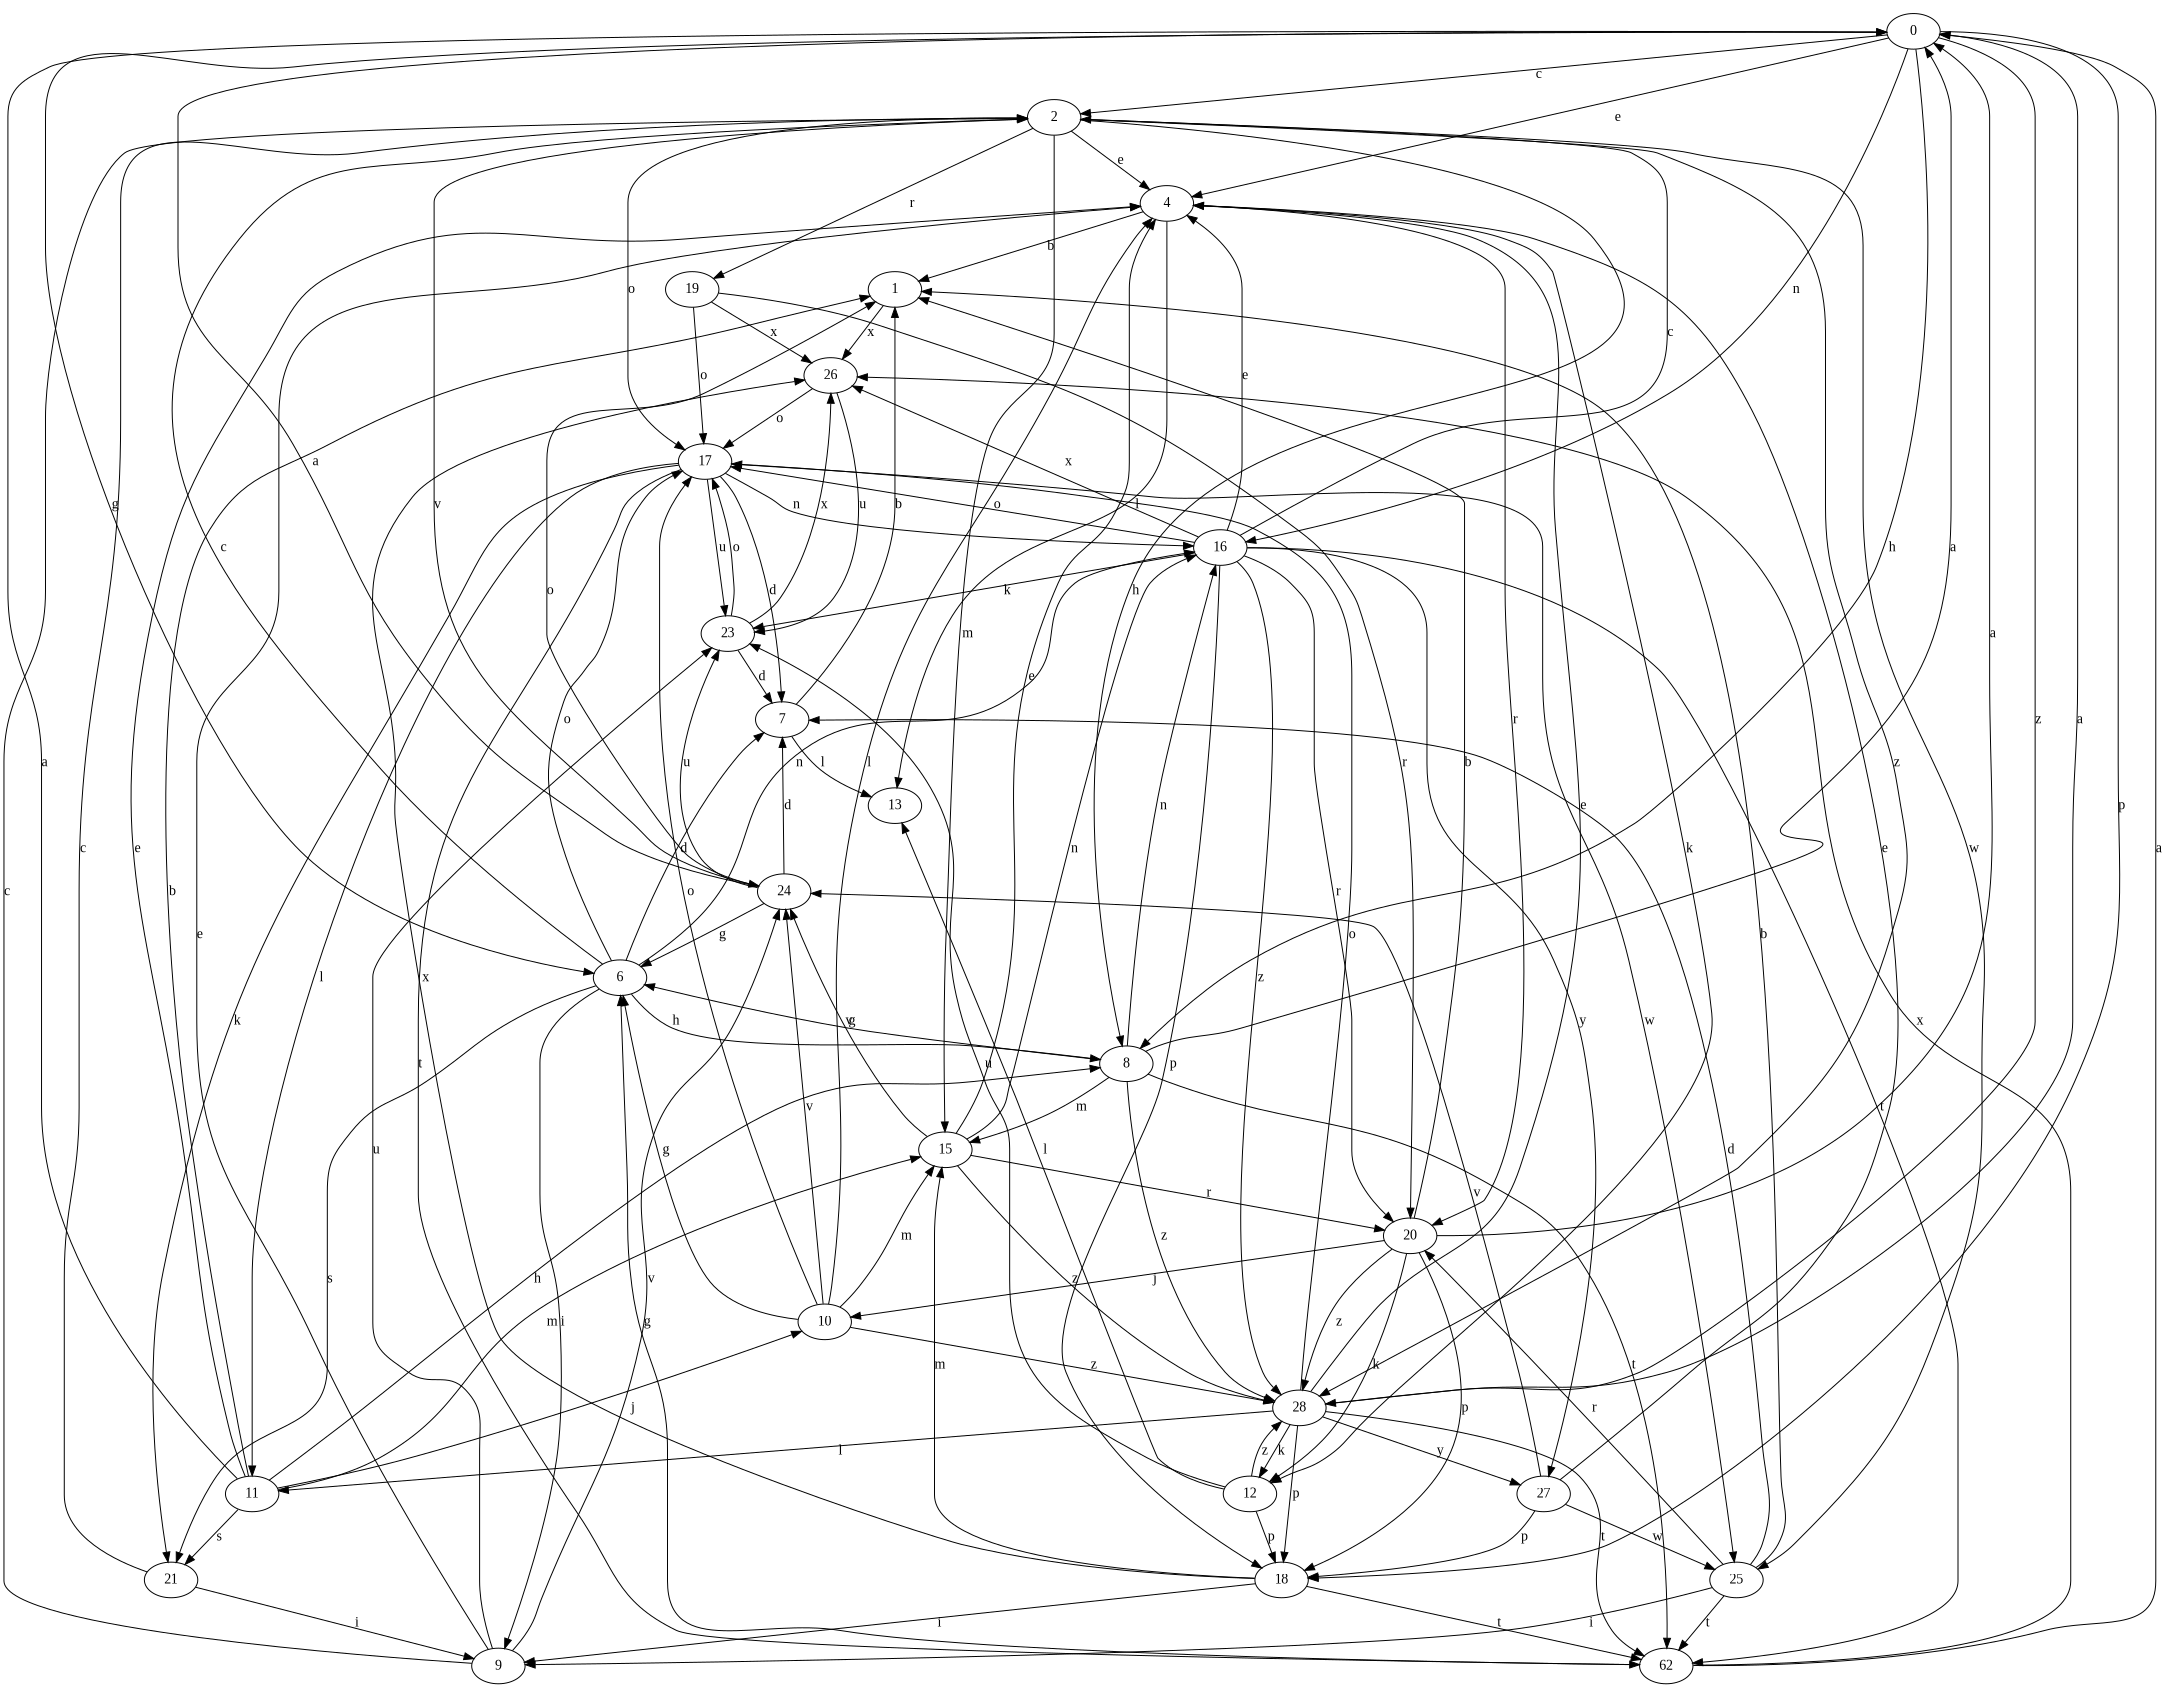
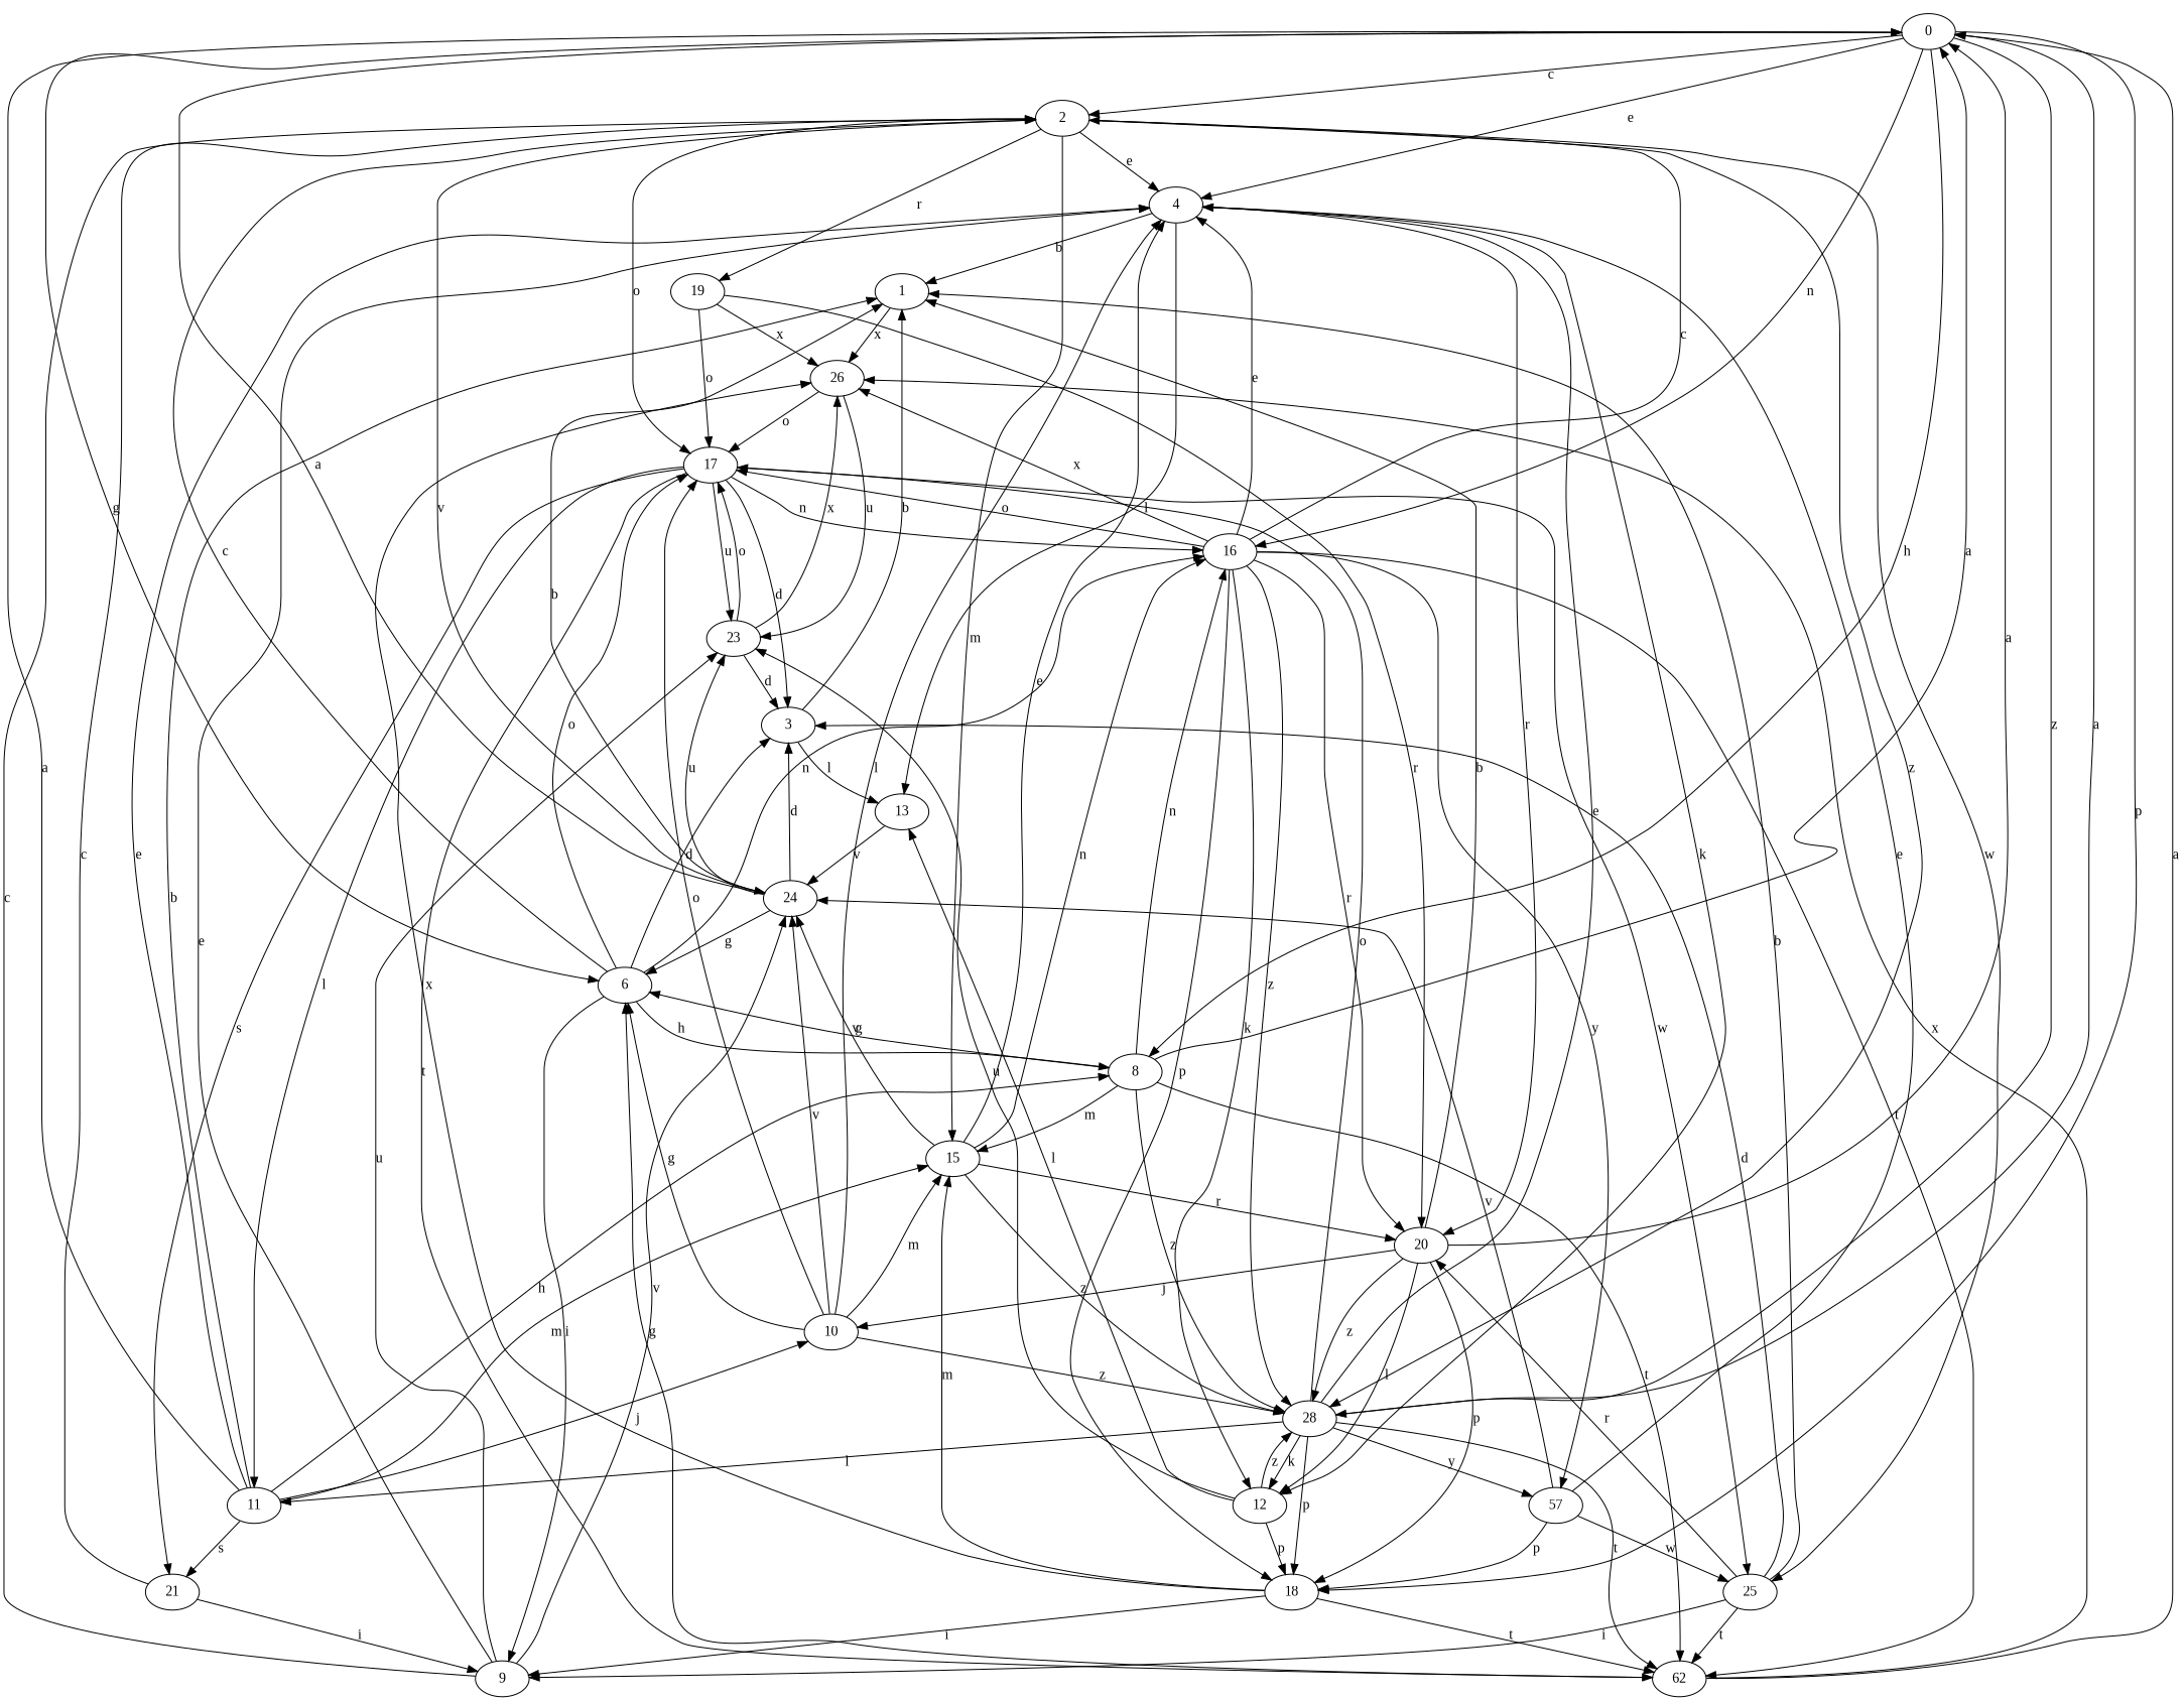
  strict digraph {
    fontname="Liberation Serif"
    node [fontname="Liberation Serif"]
    edge [fontname="Liberation Serif"]
    0
    2
    4
    6
    8
    16
    18
    28
    15
    17
    19
    24
    25
    1
    13
    12
    20
-   3 [label=7]
+   3
    9
    21
    n21 [label=62]
    26
-   27
+   27 [label=57]
    n24 [label=11]
    23
    10
    0 -> 2 [label=c]
    0 -> 4 [label=e]
    0 -> 6 [label=g]
    0 -> 8 [label=h]
    0 -> 16 [label=n]
    0 -> 18 [label=p]
    0 -> 28 [label=z]
    2 -> 4 [label=e]
-   2 -> 8 [label=h]
    2 -> 28 [label=z]
    2 -> 15 [label=m]
    2 -> 17 [label=o]
    2 -> 19 [label=r]
    2 -> 24 [label=v]
    2 -> 25 [label=w]
    4 -> 1 [label=b]
    4 -> 13 [label=l]
    4 -> 12 [label=k]
    4 -> 20 [label=r]
    6 -> 2 [label=c]
    6 -> 8 [label=h]
    6 -> 16 [label=n]
    6 -> 17 [label=o]
    6 -> 3 [label=d]
    6 -> 9 [label=i]
-   6 -> 21 [label=s]
    8 -> 0 [label=a]
    8 -> 6 [label=g]
    8 -> 16 [label=n]
    8 -> 28 [label=z]
    8 -> 15 [label=m]
    8 -> n21 [label=t]
    16 -> 2 [label=c]
    16 -> 4 [label=e]
    16 -> 18 [label=p]
    16 -> 28 [label=z]
    16 -> 17 [label=o]
-   16 -> 23 [label=k]
+   16 -> 12 [label=k]
    16 -> 20 [label=r]
    16 -> n21 [label=t]
    16 -> 26 [label=x]
    16 -> 27 [label=y]
    18 -> 15 [label=m]
    18 -> 9 [label=i]
    18 -> n21 [label=t]
    18 -> 26 [label=x]
    28 -> 0 [label=a]
    28 -> 4 [label=e]
    28 -> 18 [label=p]
    28 -> 17 [label=o]
    28 -> 12 [label=k]
    28 -> n21 [label=t]
    28 -> 27 [label=y]
    28 -> n24 [label=l]
    15 -> 4 [label=e]
    15 -> 16 [label=n]
    15 -> 28 [label=z]
    15 -> 24 [label=v]
    15 -> 20 [label=r]
    17 -> 16 [label=n]
    17 -> 25 [label=w]
    17 -> 3 [label=d]
-   17 -> 21 [label=k]
+   17 -> 21 [label=s]
    17 -> n21 [label=t]
    17 -> n24 [label=l]
    17 -> 23 [label=u]
    19 -> 17 [label=o]
    19 -> 20 [label=r]
    19 -> 26 [label=x]
    24 -> 0 [label=a]
    24 -> 6 [label=g]
-   24 -> 1 [label=o]
+   24 -> 1 [label=b]
    24 -> 3 [label=d]
    24 -> 23 [label=u]
    25 -> 1 [label=b]
    25 -> 20 [label=r]
    25 -> 3 [label=d]
    25 -> 9 [label=i]
    25 -> n21 [label=t]
    1 -> 26 [label=x]
+   13 -> 24 [label=v]
    12 -> 18 [label=p]
    12 -> 28 [label=z]
    12 -> 13 [label=l]
    12 -> 23 [label=u]
    20 -> 0 [label=a]
    20 -> 18 [label=p]
    20 -> 28 [label=z]
    20 -> 1 [label=b]
-   20 -> 12 [label=k]
+   20 -> 12 [label=l]
    20 -> 10 [label=j]
    3 -> 1 [label=b]
    3 -> 13 [label=l]
    9 -> 2 [label=c]
    9 -> 4 [label=e]
    9 -> 24 [label=v]
    9 -> 23 [label=u]
    21 -> 2 [label=c]
    21 -> 9 [label=i]
    n21 -> 0 [label=a]
    n21 -> 6 [label=g]
    n21 -> 26 [label=x]
    26 -> 17 [label=o]
    26 -> 23 [label=u]
    27 -> 4 [label=e]
    27 -> 18 [label=p]
    27 -> 24 [label=v]
    27 -> 25 [label=w]
    n24 -> 0 [label=a]
    n24 -> 4 [label=e]
    n24 -> 8 [label=h]
    n24 -> 15 [label=m]
    n24 -> 1 [label=b]
    n24 -> 21 [label=s]
    n24 -> 10 [label=j]
    23 -> 17 [label=o]
    23 -> 3 [label=d]
    23 -> 26 [label=x]
    10 -> 4 [label=l]
    10 -> 6 [label=g]
    10 -> 28 [label=z]
    10 -> 15 [label=m]
    10 -> 17 [label=o]
    10 -> 24 [label=v]
  }
